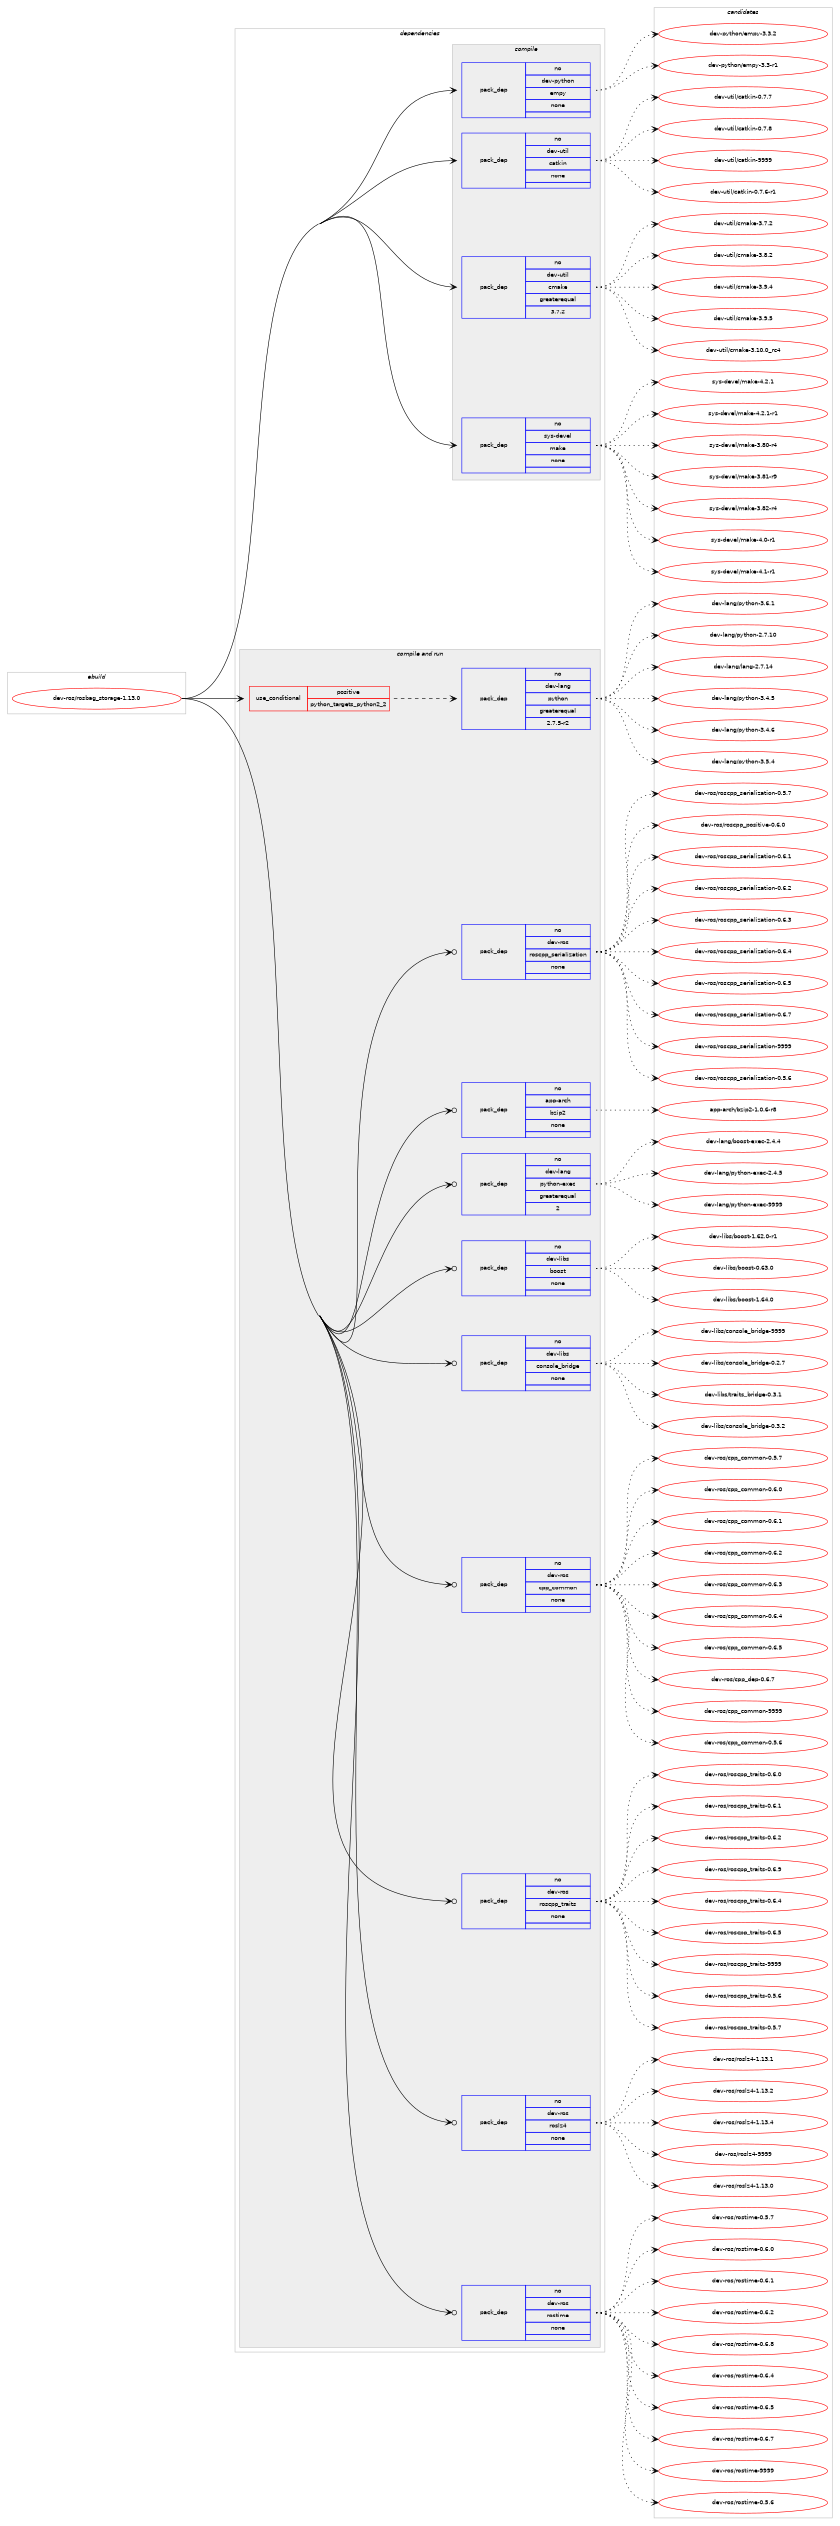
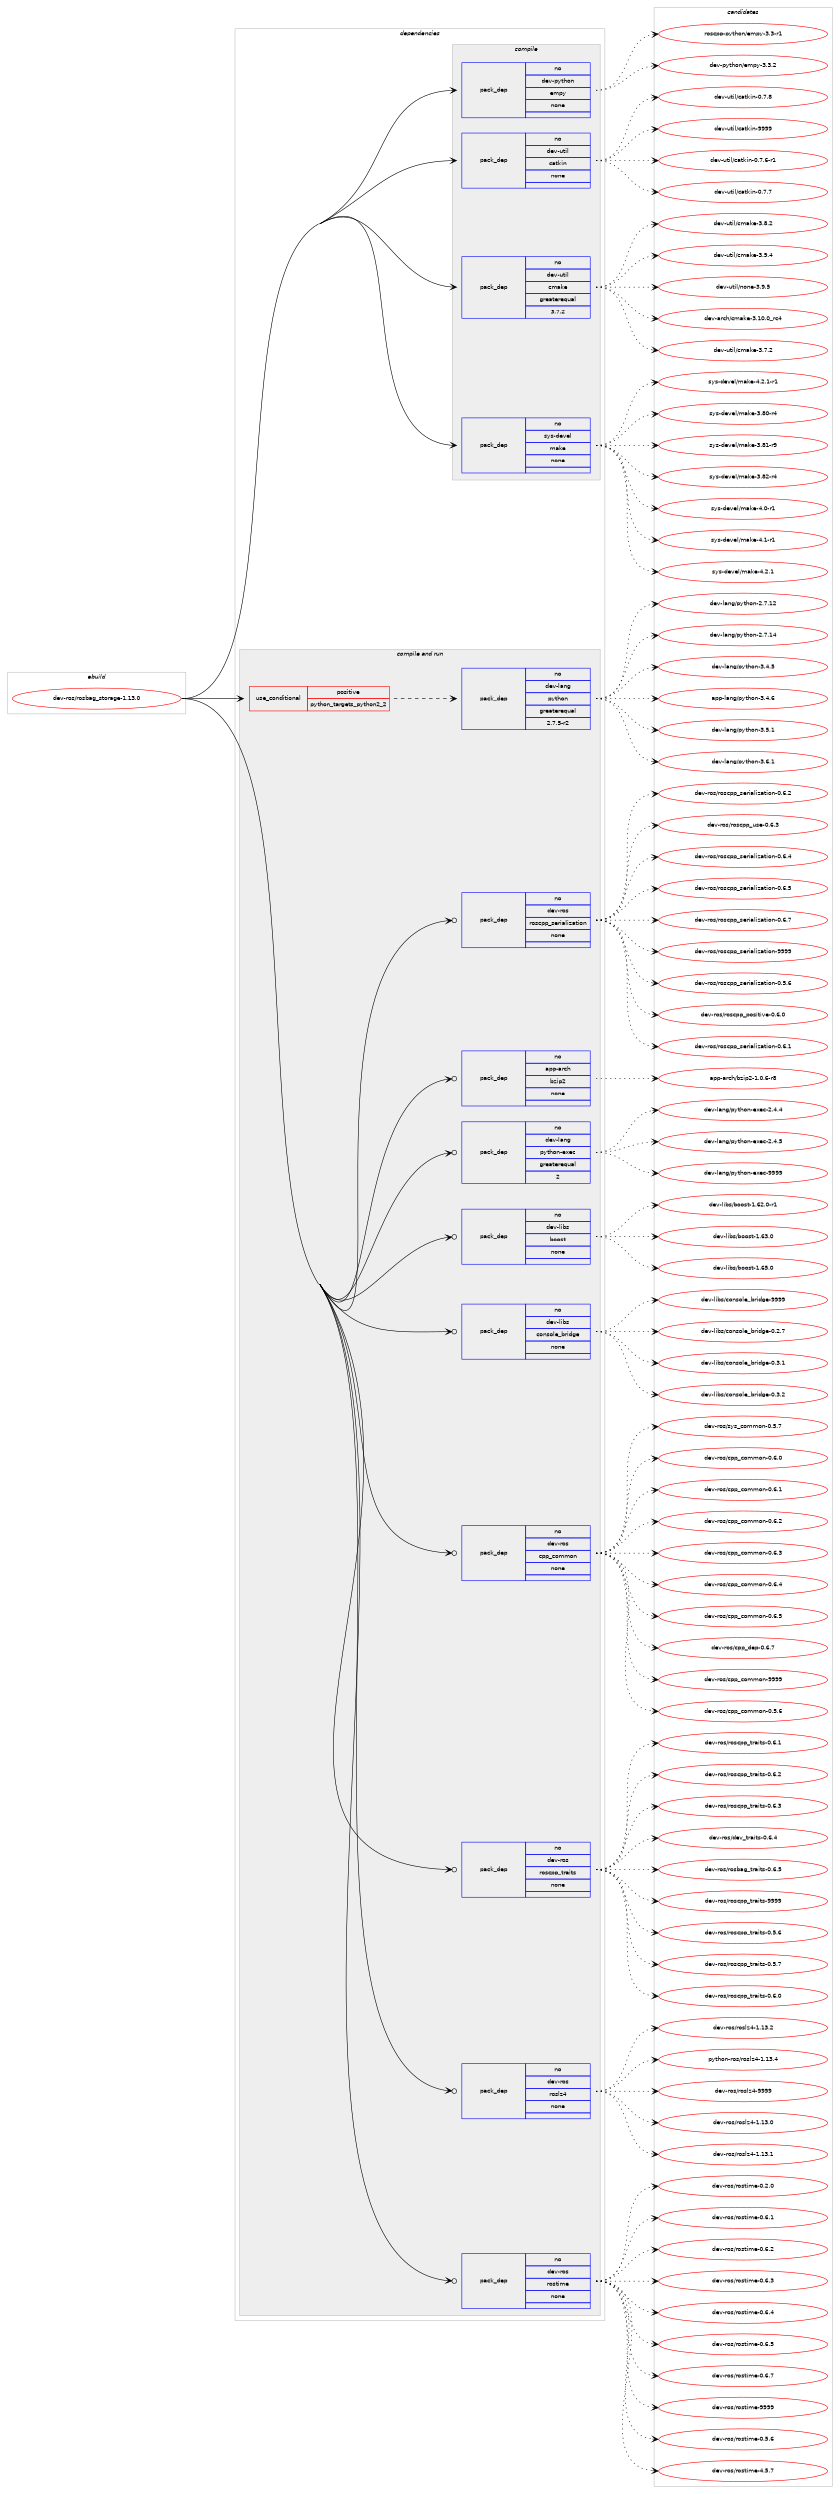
  digraph {
    compound=true
    concentrate=true
    fontname=Helvetica
    fontsize=10
    newrank=true
    rankdir=LR
    ranksep=1.5
    node [color=red fontname=Helvetica fontsize=10]
    edge [arrowhead=vee headport=w style=dotted tailport=e weight=100]
    n1 [label="dev-ros/rosbag_storage-1.13.0" width=4]
    n2 [color=blue label=<<TABLE BORDER="0" CELLBORDER="1" CELLSPACING="0" CELLPADDING="4" WIDTH="220"><TR><TD ROWSPAN="6" CELLPADDING="30">pack_dep</TD></TR><TR><TD WIDTH="110">no</TD></TR><TR><TD>dev-python</TD></TR><TR><TD>empy</TD></TR><TR><TD>none</TD></TR><TR><TD></TD></TR></TABLE>> shape=none]
    n3 [color=blue label=<<TABLE BORDER="0" CELLBORDER="1" CELLSPACING="0" CELLPADDING="4" WIDTH="220"><TR><TD ROWSPAN="6" CELLPADDING="30">pack_dep</TD></TR><TR><TD WIDTH="110">no</TD></TR><TR><TD>dev-util</TD></TR><TR><TD>catkin</TD></TR><TR><TD>none</TD></TR><TR><TD></TD></TR></TABLE>> shape=none]
    n4 [color=blue label=<<TABLE BORDER="0" CELLBORDER="1" CELLSPACING="0" CELLPADDING="4" WIDTH="220"><TR><TD ROWSPAN="6" CELLPADDING="30">pack_dep</TD></TR><TR><TD WIDTH="110">no</TD></TR><TR><TD>dev-util</TD></TR><TR><TD>cmake</TD></TR><TR><TD>greaterequal</TD></TR><TR><TD>3.7.2</TD></TR></TABLE>> shape=none]
    n5 [color=blue label=<<TABLE BORDER="0" CELLBORDER="1" CELLSPACING="0" CELLPADDING="4" WIDTH="220"><TR><TD ROWSPAN="6" CELLPADDING="30">pack_dep</TD></TR><TR><TD WIDTH="110">no</TD></TR><TR><TD>sys-devel</TD></TR><TR><TD>make</TD></TR><TR><TD>none</TD></TR><TR><TD></TD></TR></TABLE>> shape=none]
    n6 [color=blue label=<<TABLE BORDER="0" CELLBORDER="1" CELLSPACING="0" CELLPADDING="4" WIDTH="220"><TR><TD ROWSPAN="6" CELLPADDING="30">pack_dep</TD></TR><TR><TD WIDTH="110">no</TD></TR><TR><TD>dev-lang</TD></TR><TR><TD>python</TD></TR><TR><TD>greaterequal</TD></TR><TR><TD>2.7.5-r2</TD></TR></TABLE>> shape=none]
    n7 [label=<<TABLE BORDER="0" CELLBORDER="1" CELLSPACING="0" CELLPADDING="4"><TR><TD ROWSPAN="3" CELLPADDING="10">use_conditional</TD></TR><TR><TD>positive</TD></TR><TR><TD>python_targets_python2_2</TD></TR></TABLE>> shape=none]
    n8 [color=blue label=<<TABLE BORDER="0" CELLBORDER="1" CELLSPACING="0" CELLPADDING="4" WIDTH="220"><TR><TD ROWSPAN="6" CELLPADDING="30">pack_dep</TD></TR><TR><TD WIDTH="110">no</TD></TR><TR><TD>dev-ros</TD></TR><TR><TD>roscpp_serialization</TD></TR><TR><TD>none</TD></TR><TR><TD></TD></TR></TABLE>> shape=none]
    n9 [color=blue label=<<TABLE BORDER="0" CELLBORDER="1" CELLSPACING="0" CELLPADDING="4" WIDTH="220"><TR><TD ROWSPAN="6" CELLPADDING="30">pack_dep</TD></TR><TR><TD WIDTH="110">no</TD></TR><TR><TD>app-arch</TD></TR><TR><TD>bzip2</TD></TR><TR><TD>none</TD></TR><TR><TD></TD></TR></TABLE>> shape=none]
    n10 [color=blue label=<<TABLE BORDER="0" CELLBORDER="1" CELLSPACING="0" CELLPADDING="4" WIDTH="220"><TR><TD ROWSPAN="6" CELLPADDING="30">pack_dep</TD></TR><TR><TD WIDTH="110">no</TD></TR><TR><TD>dev-lang</TD></TR><TR><TD>python-exec</TD></TR><TR><TD>greaterequal</TD></TR><TR><TD>2</TD></TR></TABLE>> shape=none]
    n11 [color=blue label=<<TABLE BORDER="0" CELLBORDER="1" CELLSPACING="0" CELLPADDING="4" WIDTH="220"><TR><TD ROWSPAN="6" CELLPADDING="30">pack_dep</TD></TR><TR><TD WIDTH="110">no</TD></TR><TR><TD>dev-libs</TD></TR><TR><TD>boost</TD></TR><TR><TD>none</TD></TR><TR><TD></TD></TR></TABLE>> shape=none]
    n12 [color=blue label=<<TABLE BORDER="0" CELLBORDER="1" CELLSPACING="0" CELLPADDING="4" WIDTH="220"><TR><TD ROWSPAN="6" CELLPADDING="30">pack_dep</TD></TR><TR><TD WIDTH="110">no</TD></TR><TR><TD>dev-libs</TD></TR><TR><TD>console_bridge</TD></TR><TR><TD>none</TD></TR><TR><TD></TD></TR></TABLE>> shape=none]
    n13 [color=blue label=<<TABLE BORDER="0" CELLBORDER="1" CELLSPACING="0" CELLPADDING="4" WIDTH="220"><TR><TD ROWSPAN="6" CELLPADDING="30">pack_dep</TD></TR><TR><TD WIDTH="110">no</TD></TR><TR><TD>dev-ros</TD></TR><TR><TD>cpp_common</TD></TR><TR><TD>none</TD></TR><TR><TD></TD></TR></TABLE>> shape=none]
    n14 [color=blue label=<<TABLE BORDER="0" CELLBORDER="1" CELLSPACING="0" CELLPADDING="4" WIDTH="220"><TR><TD ROWSPAN="6" CELLPADDING="30">pack_dep</TD></TR><TR><TD WIDTH="110">no</TD></TR><TR><TD>dev-ros</TD></TR><TR><TD>roscpp_traits</TD></TR><TR><TD>none</TD></TR><TR><TD></TD></TR></TABLE>> shape=none]
    n15 [color=blue label=<<TABLE BORDER="0" CELLBORDER="1" CELLSPACING="0" CELLPADDING="4" WIDTH="220"><TR><TD ROWSPAN="6" CELLPADDING="30">pack_dep</TD></TR><TR><TD WIDTH="110">no</TD></TR><TR><TD>dev-ros</TD></TR><TR><TD>roslz4</TD></TR><TR><TD>none</TD></TR><TR><TD></TD></TR></TABLE>> shape=none]
    n16 [color=blue label=<<TABLE BORDER="0" CELLBORDER="1" CELLSPACING="0" CELLPADDING="4" WIDTH="220"><TR><TD ROWSPAN="6" CELLPADDING="30">pack_dep</TD></TR><TR><TD WIDTH="110">no</TD></TR><TR><TD>dev-ros</TD></TR><TR><TD>rostime</TD></TR><TR><TD>none</TD></TR><TR><TD></TD></TR></TABLE>> shape=none]
-   n17 [label="dev-python/empy-3.3-r1" width=4]
+   n17 [label="roscpp-python/empy-3.3-r1" width=4]
    n18 [label="dev-python/empy-3.3.2" width=4]
    n19 [label="dev-util/catkin-0.7.6-r1" width=4]
    n20 [label="dev-util/catkin-0.7.7" width=4]
    n21 [label="dev-util/catkin-0.7.8" width=4]
    n22 [label="dev-util/catkin-9999" width=4]
-   n23 [label="dev-util/cmake-3.10.0_rc4" width=4]
+   n23 [label="dev-arch/cmake-3.10.0_rc4" width=4]
    n24 [label="dev-util/cmake-3.7.2" width=4]
    n25 [label="dev-util/cmake-3.8.2" width=4]
    n26 [label="dev-util/cmake-3.9.4" width=4]
-   n27 [label="dev-util/cmake-3.9.5" width=4]
+   n27 [label="dev-util/none-3.9.5" width=4]
    n28 [label="sys-devel/make-3.80-r4" width=4]
    n29 [label="sys-devel/make-3.81-r9" width=4]
    n30 [label="sys-devel/make-3.82-r4" width=4]
    n31 [label="sys-devel/make-4.0-r1" width=4]
    n32 [label="sys-devel/make-4.1-r1" width=4]
    n33 [label="sys-devel/make-4.2.1" width=4]
    n34 [label="sys-devel/make-4.2.1-r1" width=4]
-   n35 [label="dev-lang/python-2.7.10" width=4]
-   n36 [label="dev-lang/lang-2.7.14" width=4]
+   n35 [label="dev-lang/python-2.7.12" width=4]
+   n36 [label="dev-lang/python-2.7.14" width=4]
    n37 [label="dev-lang/python-3.4.5" width=4]
-   n38 [label="dev-lang/python-3.4.6" width=4]
-   n39 [label="dev-lang/python-3.5.4" width=4]
+   n38 [label="app-lang/python-3.4.6" width=4]
+   n39 [label="dev-lang/python-3.5.1" width=4]
    n40 [label="dev-lang/python-3.6.1" width=4]
    n41 [label="app-arch/bzip2-1.0.6-r8" width=4]
-   n42 [label="dev-lang/boost-exec-2.4.4" width=4]
+   n42 [label="dev-lang/python-exec-2.4.4" width=4]
    n43 [label="dev-lang/python-exec-2.4.5" width=4]
    n44 [label="dev-lang/python-exec-9999" width=4]
    n45 [label="dev-libs/boost-1.62.0-r1" width=4]
-   n46 [label="dev-libs/boost-0.63.0" width=4]
-   n47 [label="dev-libs/boost-1.64.0" width=4]
+   n46 [label="dev-libs/boost-1.63.0" width=4]
+   n47 [label="dev-libs/boost-1.65.0" width=4]
    n48 [label="dev-libs/console_bridge-0.2.7" width=4]
-   n49 [label="dev-libs/traits_bridge-0.3.1" width=4]
+   n49 [label="dev-libs/console_bridge-0.3.1" width=4]
    n50 [label="dev-libs/console_bridge-0.3.2" width=4]
    n51 [label="dev-libs/console_bridge-9999" width=4]
    n52 [label="dev-ros/cpp_common-0.5.6" width=4]
-   n53 [label="dev-ros/cpp_common-0.5.7" width=4]
+   n53 [label="dev-ros/sys_common-0.5.7" width=4]
    n54 [label="dev-ros/cpp_common-0.6.0" width=4]
    n55 [label="dev-ros/cpp_common-0.6.1" width=4]
    n56 [label="dev-ros/cpp_common-0.6.2" width=4]
    n57 [label="dev-ros/cpp_common-0.6.3" width=4]
    n58 [label="dev-ros/cpp_common-0.6.4" width=4]
    n59 [label="dev-ros/cpp_common-0.6.5" width=4]
    n60 [label="dev-ros/cpp_dep-0.6.7" width=4]
    n61 [label="dev-ros/cpp_common-9999" width=4]
    n62 [label="dev-ros/roscpp_serialization-0.5.6" width=4]
-   n63 [label="dev-ros/roscpp_serialization-0.5.7" width=4]
    n64 [label="dev-ros/roscpp_positive-0.6.0" width=4]
    n65 [label="dev-ros/roscpp_serialization-0.6.1" width=4]
    n66 [label="dev-ros/roscpp_serialization-0.6.2" width=4]
-   n67 [label="dev-ros/roscpp_serialization-0.6.3" width=4]
+   n67 [label="dev-ros/roscpp_use-0.6.3" width=4]
    n68 [label="dev-ros/roscpp_serialization-0.6.4" width=4]
    n69 [label="dev-ros/roscpp_serialization-0.6.5" width=4]
    n70 [label="dev-ros/roscpp_serialization-0.6.7" width=4]
    n71 [label="dev-ros/roscpp_serialization-9999" width=4]
    n72 [label="dev-ros/roscpp_traits-0.5.6" width=4]
    n73 [label="dev-ros/roscpp_traits-0.5.7" width=4]
    n74 [label="dev-ros/roscpp_traits-0.6.0" width=4]
    n75 [label="dev-ros/roscpp_traits-0.6.1" width=4]
    n76 [label="dev-ros/roscpp_traits-0.6.2" width=4]
-   n77 [label="dev-ros/roscpp_traits-0.6.9" width=4]
-   n78 [label="dev-ros/roscpp_traits-0.6.4" width=4]
-   n79 [label="dev-ros/roscpp_traits-0.6.5" width=4]
+   n77 [label="dev-ros/roscpp_traits-0.6.3" width=4]
+   n78 [label="dev-ros/dev_traits-0.6.4" width=4]
+   n79 [label="dev-ros/rosbag_traits-0.6.5" width=4]
    n80 [label="dev-ros/roscpp_traits-9999" width=4]
    n81 [label="dev-ros/roslz4-1.13.0" width=4]
    n82 [label="dev-ros/roslz4-1.13.1" width=4]
    n83 [label="dev-ros/roslz4-1.13.2" width=4]
-   n84 [label="dev-ros/roslz4-1.13.4" width=4]
+   n84 [label="python-ros/roslz4-1.13.4" width=4]
    n85 [label="dev-ros/roslz4-9999" width=4]
    n86 [label="dev-ros/rostime-0.5.6" width=4]
-   n87 [label="dev-ros/rostime-0.5.7" width=4]
-   n88 [label="dev-ros/rostime-0.6.0" width=4]
+   n87 [label="dev-ros/rostime-4.5.7" width=4]
+   n88 [label="dev-ros/rostime-0.2.0" width=4]
    n89 [label="dev-ros/rostime-0.6.1" width=4]
    n90 [label="dev-ros/rostime-0.6.2" width=4]
-   n91 [label="dev-ros/rostime-0.6.8" width=4]
+   n91 [label="dev-ros/rostime-0.6.3" width=4]
    n92 [label="dev-ros/rostime-0.6.4" width=4]
    n93 [label="dev-ros/rostime-0.6.5" width=4]
    n94 [label="dev-ros/rostime-0.6.7" width=4]
    n95 [label="dev-ros/rostime-9999" width=4]
    subgraph cluster_1 {
      color=gray
      label=<<i>ebuild</i>>
      rank=same
      n1
    }
    subgraph cluster_2 {
      color=gray
      label=<<i>dependencies</i>>
      subgraph cluster_3 {
        color=gray
        fillcolor="#eeeeee"
        label=<<i>compile</i>>
        style=filled
        subgraph sub_4 {
          color=gray
          fillcolor="#eeeeee"
          label=<<i>compile</i>>
          style=filled
          n2
        }
        subgraph sub_5 {
          color=gray
          fillcolor="#eeeeee"
          label=<<i>compile</i>>
          style=filled
          n3
        }
        subgraph sub_6 {
          color=gray
          fillcolor="#eeeeee"
          label=<<i>compile</i>>
          style=filled
          n4
        }
        subgraph sub_7 {
          color=gray
          fillcolor="#eeeeee"
          label=<<i>compile</i>>
          style=filled
          n5
        }
      }
      subgraph cluster_8 {
        color=gray
        fillcolor="#eeeeee"
        label=<<i>compile and run</i>>
        style=filled
        subgraph sub_9 {
          color=gray
          fillcolor="#eeeeee"
          label=<<i>compile and run</i>>
          style=filled
          n7
          subgraph sub_10 {
            color=gray
            fillcolor="#eeeeee"
            label=<<i>compile and run</i>>
            style=filled
            n6
          }
        }
        subgraph sub_11 {
          color=gray
          fillcolor="#eeeeee"
          label=<<i>compile and run</i>>
          style=filled
          n8
        }
        subgraph sub_12 {
          color=gray
          fillcolor="#eeeeee"
          label=<<i>compile and run</i>>
          style=filled
          n9
        }
        subgraph sub_13 {
          color=gray
          fillcolor="#eeeeee"
          label=<<i>compile and run</i>>
          style=filled
          n10
        }
        subgraph sub_14 {
          color=gray
          fillcolor="#eeeeee"
          label=<<i>compile and run</i>>
          style=filled
          n11
        }
        subgraph sub_15 {
          color=gray
          fillcolor="#eeeeee"
          label=<<i>compile and run</i>>
          style=filled
          n12
        }
        subgraph sub_16 {
          color=gray
          fillcolor="#eeeeee"
          label=<<i>compile and run</i>>
          style=filled
          n13
        }
        subgraph sub_17 {
          color=gray
          fillcolor="#eeeeee"
          label=<<i>compile and run</i>>
          style=filled
          n14
        }
        subgraph sub_18 {
          color=gray
          fillcolor="#eeeeee"
          label=<<i>compile and run</i>>
          style=filled
          n15
        }
        subgraph sub_19 {
          color=gray
          fillcolor="#eeeeee"
          label=<<i>compile and run</i>>
          style=filled
          n16
        }
      }
      subgraph cluster_20 {
        color=gray
        fillcolor="#eeeeee"
        label=<<i>run</i>>
        style=filled
      }
    }
    subgraph cluster_21 {
      color=gray
      label=<<i>candidates</i>>
      rank=same
      subgraph sub_22 {
        color=black
        label=<<i>candidates</i>>
        nodesep=1
        rank=same
        n17
        n18
      }
      subgraph sub_23 {
        color=black
        label=<<i>candidates</i>>
        nodesep=1
        rank=same
        n19
        n20
        n21
        n22
      }
      subgraph sub_24 {
        color=black
        label=<<i>candidates</i>>
        nodesep=1
        rank=same
        n23
        n24
        n25
        n26
        n27
      }
      subgraph sub_25 {
        color=black
        label=<<i>candidates</i>>
        nodesep=1
        rank=same
        n28
        n29
        n30
        n31
        n32
        n33
        n34
      }
      subgraph sub_26 {
        color=black
        label=<<i>candidates</i>>
        nodesep=1
        rank=same
        n35
        n36
        n37
        n38
        n39
        n40
      }
      subgraph sub_27 {
        color=black
        label=<<i>candidates</i>>
        nodesep=1
        rank=same
        n41
      }
      subgraph sub_28 {
        color=black
        label=<<i>candidates</i>>
        nodesep=1
        rank=same
        n42
        n43
        n44
      }
      subgraph sub_29 {
        color=black
        label=<<i>candidates</i>>
        nodesep=1
        rank=same
        n45
        n46
        n47
      }
      subgraph sub_30 {
        color=black
        label=<<i>candidates</i>>
        nodesep=1
        rank=same
        n48
        n49
        n50
        n51
      }
      subgraph sub_31 {
        color=black
        label=<<i>candidates</i>>
        nodesep=1
        rank=same
        n52
        n53
        n54
        n55
        n56
        n57
        n58
        n59
        n60
        n61
      }
      subgraph sub_32 {
        color=black
        label=<<i>candidates</i>>
        nodesep=1
        rank=same
        n62
-       n63
        n64
        n65
        n66
        n67
        n68
        n69
        n70
        n71
      }
      subgraph sub_33 {
        color=black
        label=<<i>candidates</i>>
        nodesep=1
        rank=same
        n72
        n73
        n74
        n75
        n76
        n77
        n78
        n79
        n80
      }
      subgraph sub_34 {
        color=black
        label=<<i>candidates</i>>
        nodesep=1
        rank=same
        n81
        n82
        n83
        n84
        n85
      }
      subgraph sub_35 {
        color=black
        label=<<i>candidates</i>>
        nodesep=1
        rank=same
        n86
        n87
        n88
        n89
        n90
        n91
        n92
        n93
        n94
        n95
      }
    }
    n1 -> n2 [style=solid weight=20]
    n1 -> n3 [style=solid weight=20]
    n1 -> n4 [style=solid weight=20]
    n1 -> n5 [style=solid weight=20]
    n1 -> n7 [style=solid weight=20]
    n1 -> n8 [arrowhead=odotvee style=solid weight=20]
    n1 -> n9 [arrowhead=odotvee style=solid weight=20]
    n1 -> n10 [arrowhead=odotvee style=solid weight=20]
    n1 -> n11 [arrowhead=odotvee style=solid weight=20]
    n1 -> n12 [arrowhead=odotvee style=solid weight=20]
    n1 -> n13 [arrowhead=odotvee style=solid weight=20]
    n1 -> n14 [arrowhead=odotvee style=solid weight=20]
    n1 -> n15 [arrowhead=odotvee style=solid weight=20]
    n1 -> n16 [arrowhead=odotvee style=solid weight=20]
    n2 -> n17
    n2 -> n18
    n3 -> n19
    n3 -> n20
    n3 -> n21
    n3 -> n22
    n4 -> n23
    n4 -> n24
    n4 -> n25
    n4 -> n26
    n4 -> n27
    n5 -> n28
    n5 -> n29
    n5 -> n30
    n5 -> n31
    n5 -> n32
    n5 -> n33
    n5 -> n34
    n6 -> n35
    n6 -> n36
    n6 -> n37
    n6 -> n38
    n6 -> n39
    n6 -> n40
    n7 -> n6 [style=dashed weight=20]
    n8 -> n62
-   n8 -> n63
    n8 -> n64
    n8 -> n65
    n8 -> n66
    n8 -> n67
    n8 -> n68
    n8 -> n69
    n8 -> n70
    n8 -> n71
    n9 -> n41
    n10 -> n42
    n10 -> n43
    n10 -> n44
    n11 -> n45
    n11 -> n46
    n11 -> n47
    n12 -> n48
    n12 -> n49
    n12 -> n50
    n12 -> n51
    n13 -> n52
    n13 -> n53
    n13 -> n54
    n13 -> n55
    n13 -> n56
    n13 -> n57
    n13 -> n58
    n13 -> n59
    n13 -> n60
    n13 -> n61
    n14 -> n72
    n14 -> n73
    n14 -> n74
    n14 -> n75
    n14 -> n76
    n14 -> n77
    n14 -> n78
    n14 -> n79
    n14 -> n80
    n15 -> n81
    n15 -> n82
    n15 -> n83
    n15 -> n84
    n15 -> n85
    n16 -> n86
    n16 -> n87
    n16 -> n88
    n16 -> n89
    n16 -> n90
    n16 -> n91
    n16 -> n92
    n16 -> n93
    n16 -> n94
    n16 -> n95
  }
